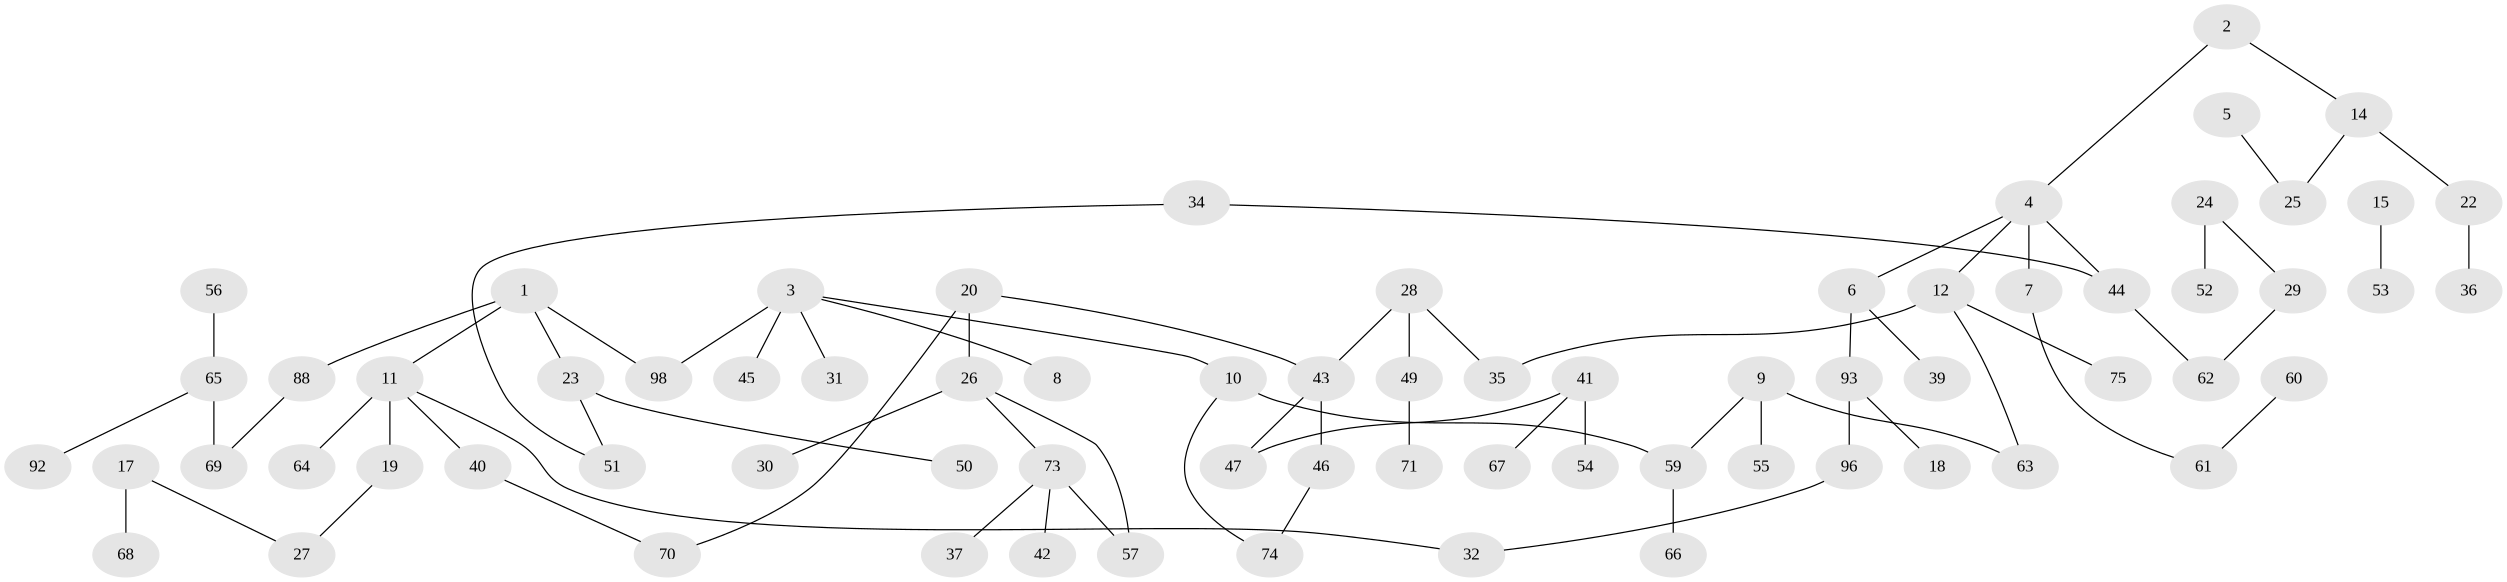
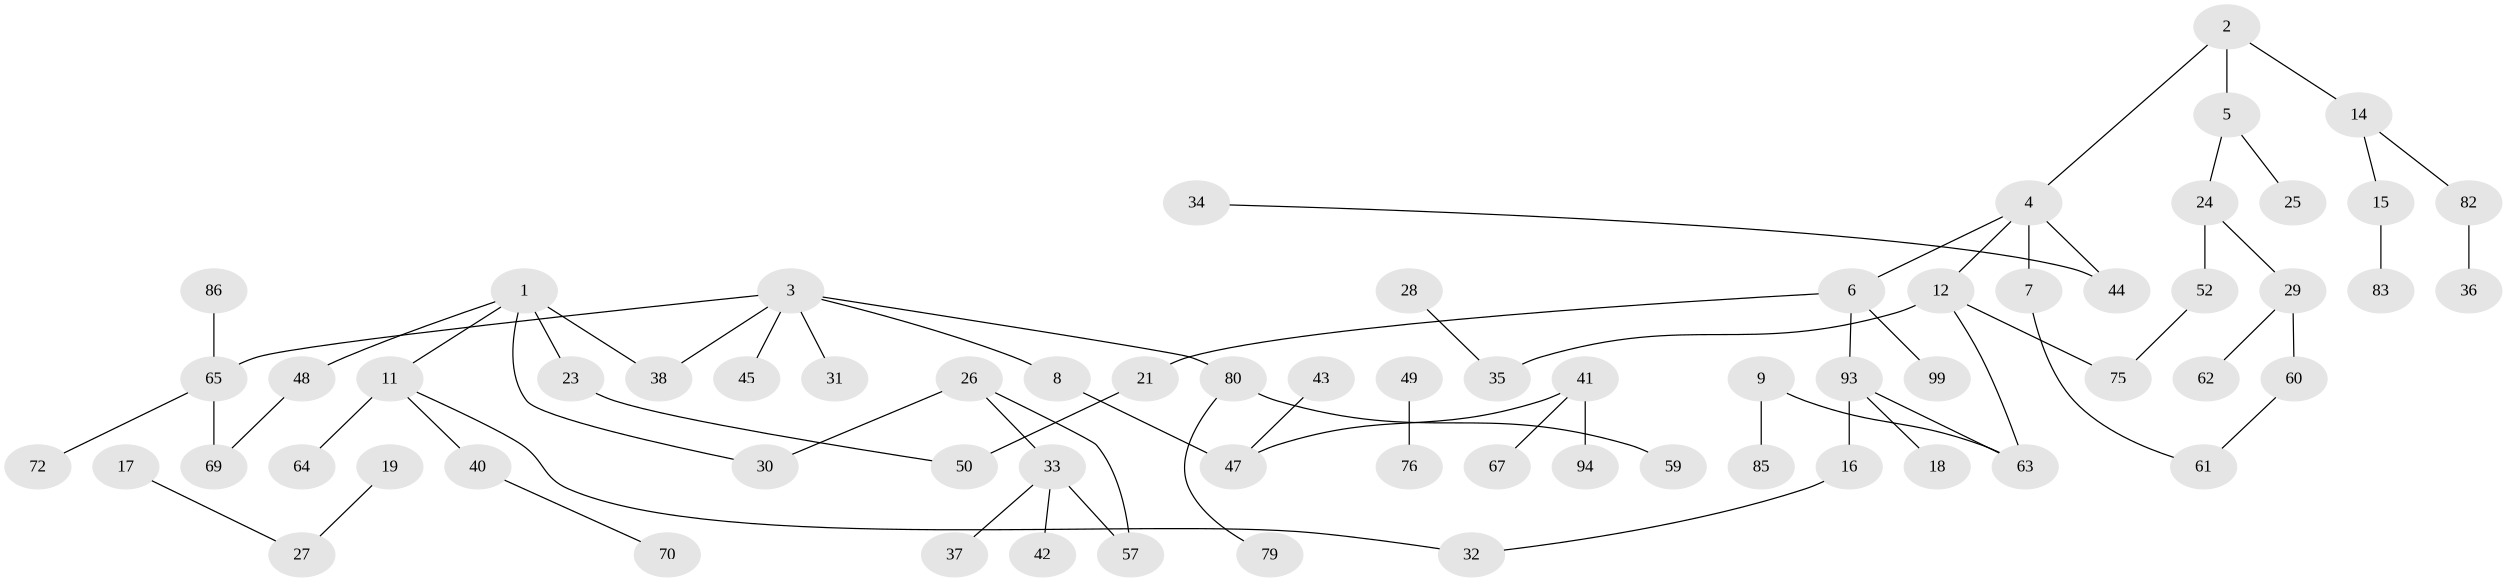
  graph {
    fontname="Liberation Serif"
    node [color=gray90 fontname="Liberation Serif" style=filled]
    edge [fontname="Liberation Serif" weight=1.0]
    1
    11
    23
    30
-   38 [label=98]
-   48 [label=88]
-   10
+   38
+   48
+   10 [label=80]
    59
-   74
+   74 [label=79]
    19
    32
    40
    64
    50
-   51
    69
    2
    4
    5
    14
    6
    7
    12
    44
    24
    25
    15
-   22
+   22 [label=82]
    3
    8
    31
    45
    65
    47
-   72 [label=92]
+   72
    n36 [label=93]
-   39
+   21
+   39 [label=99]
    61
    63
    35
    75
    62
    52
    29
-   16 [label=96]
+   16
    18
    9
-   55
-   66
+   55 [label=85]
    27
    70
-   53
+   53 [label=83]
    36
    17
-   68
-   20
    26
    43
-   33 [label=73]
+   33
    57
-   46
    60
    37
    42
    28
    49
-   71
+   71 [label=76]
    34
    41
-   54
+   54 [label=94]
    67
-   56
+   56 [label=86]
    1 -- 11
    1 -- 23
+   1 -- 30
    1 -- 38
    1 -- 48
-   11 -- 19
    11 -- 32
    11 -- 40 [weight=2.0]
    11 -- 64
    23 -- 50
-   23 -- 51
    48 -- 69
    10 -- 59
    10 -- 74
-   59 -- 66
    19 -- 27
    40 -- 70
    2 -- 4
+   2 -- 5
    2 -- 14
    4 -- 6
    4 -- 7
    4 -- 12
    4 -- 44
+   5 -- 24
    5 -- 25
-   14 -- 25
+   14 -- 15
    14 -- 22
    6 -- n36
+   6 -- 21
    6 -- 39
    7 -- 61
    12 -- 63
    12 -- 35
    12 -- 75
-   44 -- 62
    24 -- 52
    24 -- 29
    15 -- 53
    22 -- 36
    3 -- 38
    3 -- 10
    3 -- 8
    3 -- 31
    3 -- 45
+   3 -- 65
+   8 -- 47
    65 -- 69
    65 -- 72
+   n36 -- 63
    n36 -- 16
    n36 -- 18
+   21 -- 50
+   52 -- 75
    29 -- 62
+   29 -- 60
    16 -- 32
-   9 -- 59
    9 -- 63
    9 -- 55
    17 -- 27
-   17 -- 68
-   20 -- 70
-   20 -- 26
-   20 -- 43
    26 -- 30
    26 -- 33
    26 -- 57
    43 -- 47
-   43 -- 46
    33 -- 57
    33 -- 37
    33 -- 42
-   46 -- 74
    60 -- 61
    28 -- 35
-   28 -- 43
-   28 -- 49
    49 -- 71
-   34 -- 51
    34 -- 44
    41 -- 47
    41 -- 54
    41 -- 67
    56 -- 65
  }
